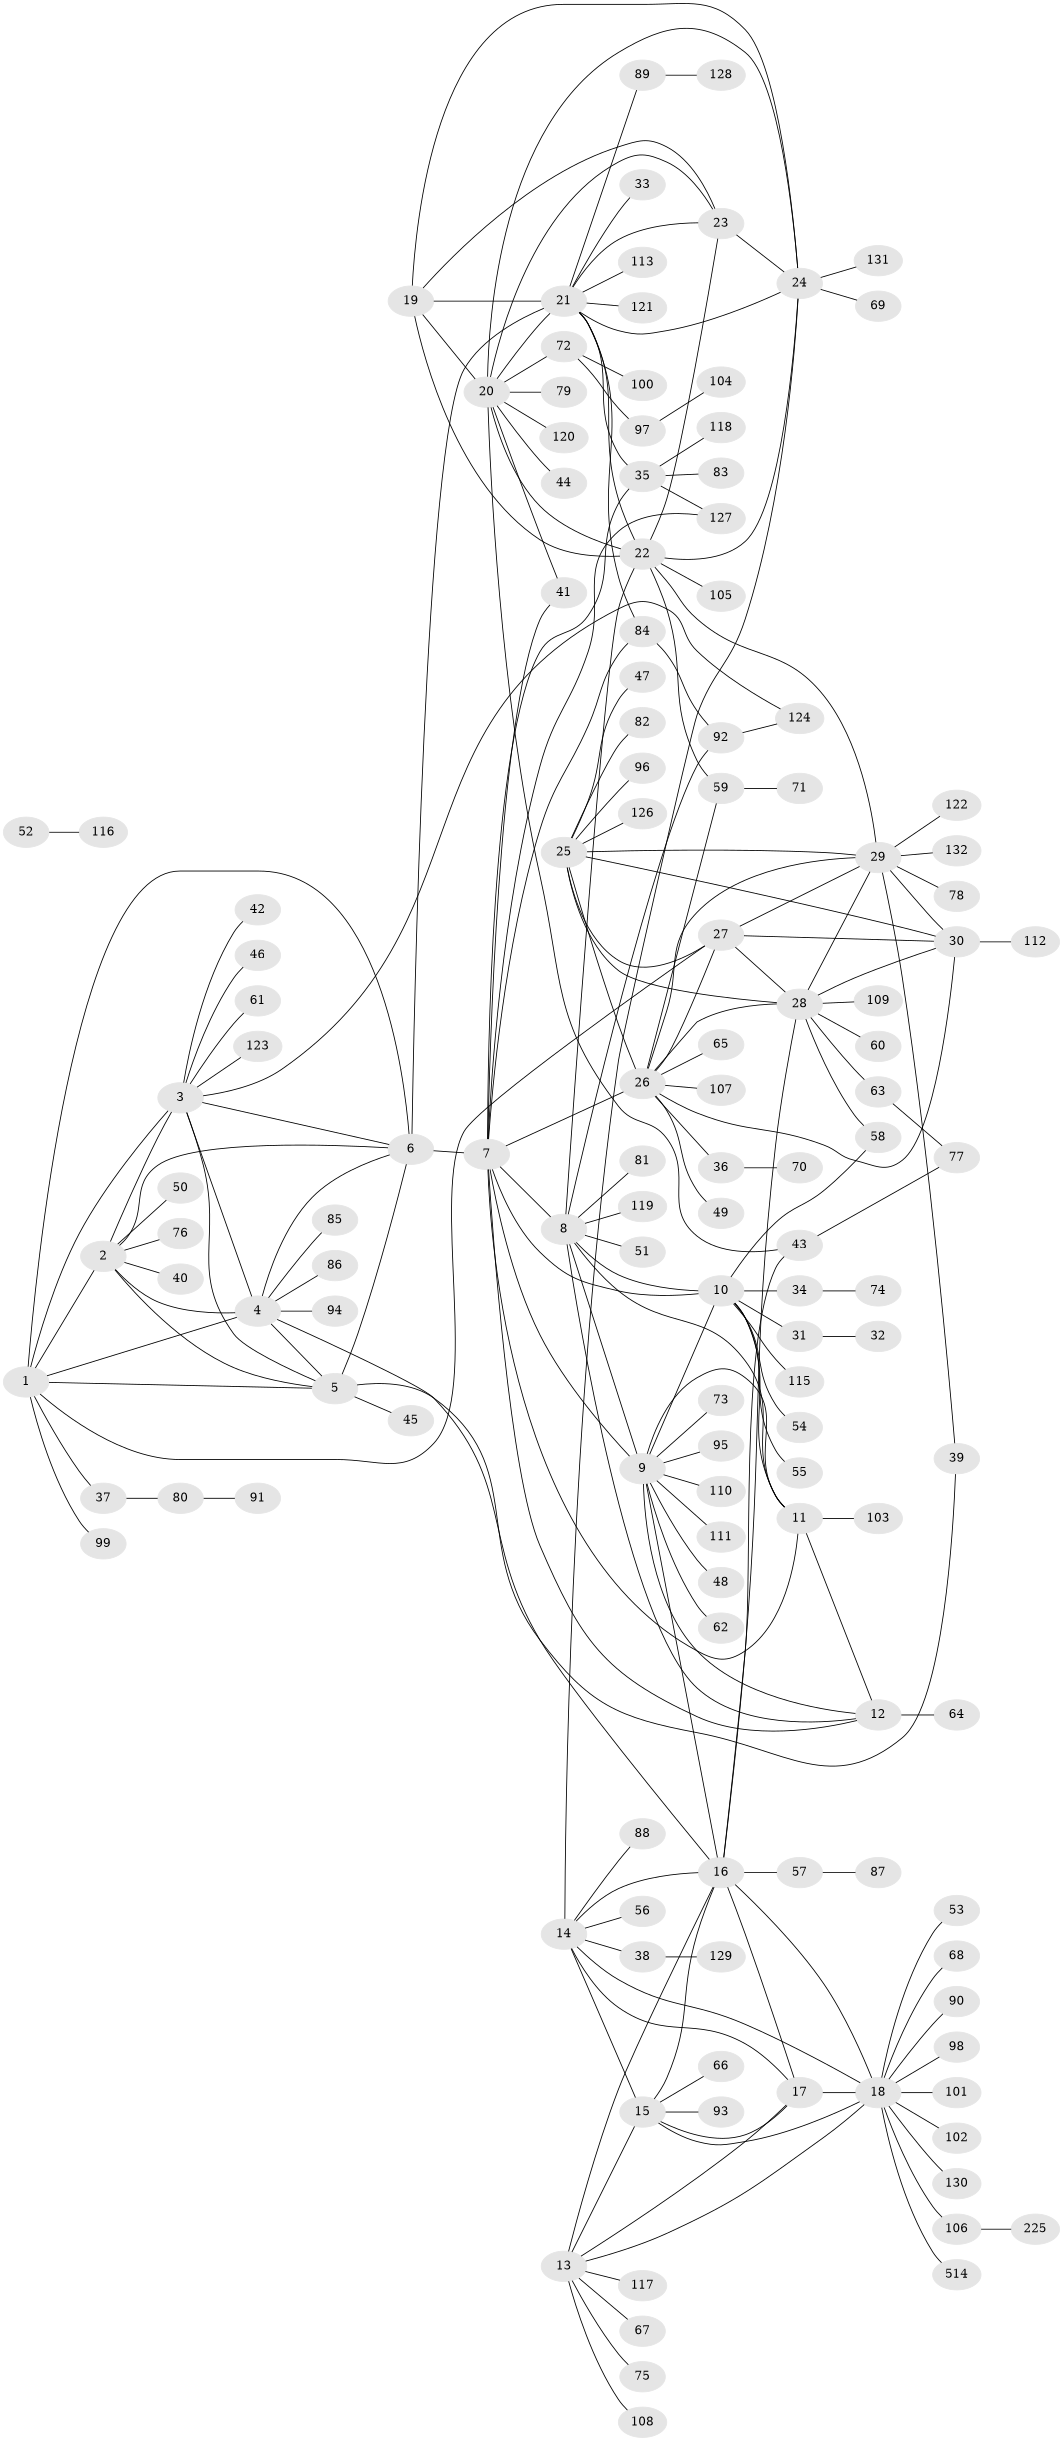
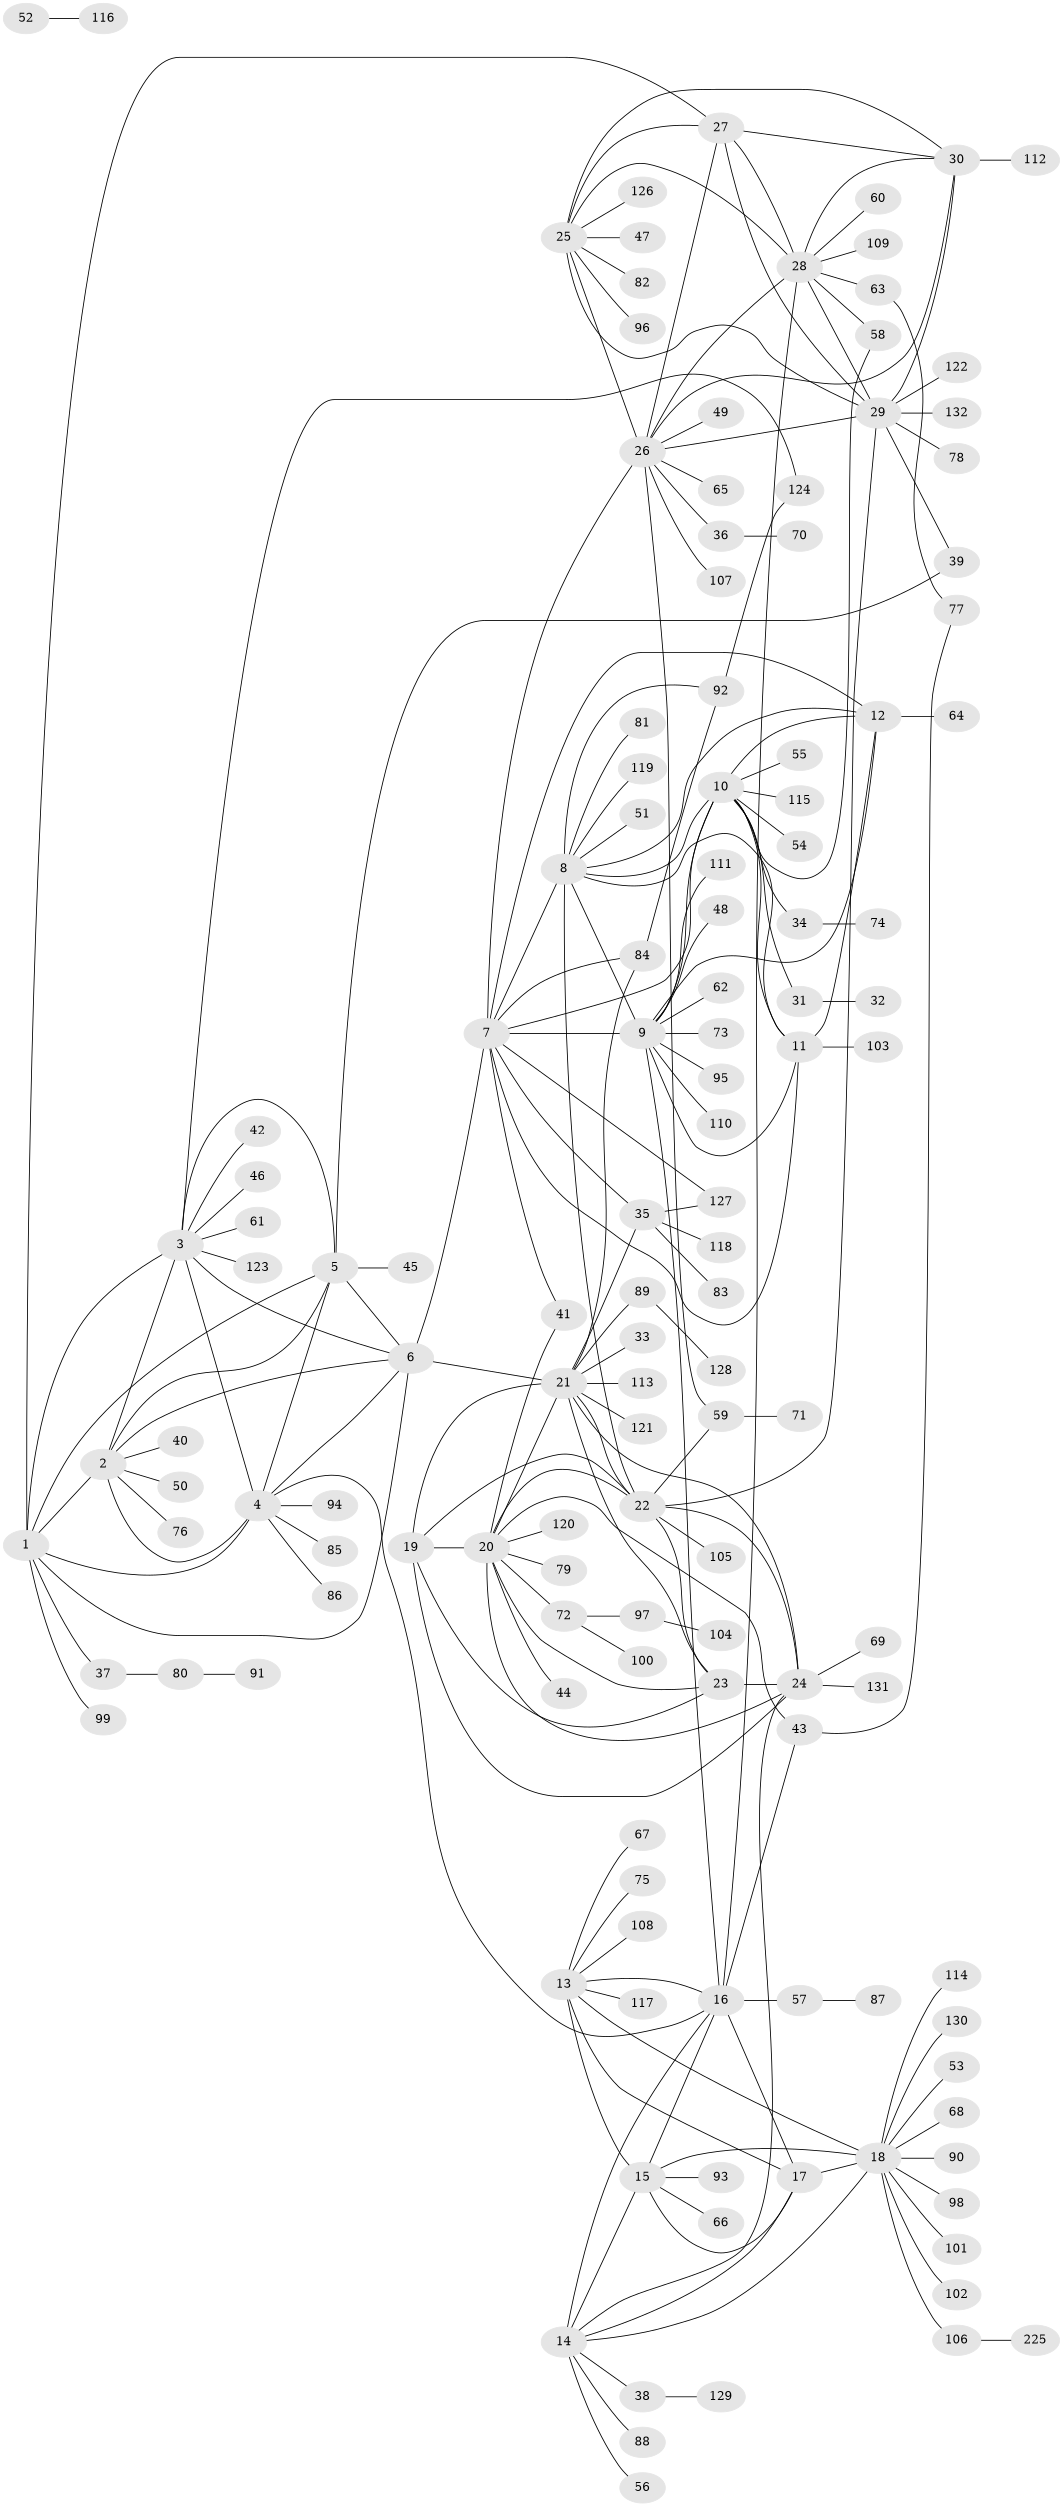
  graph {
    rankdir=LR
    node [color=gray90 style=filled]
    1
    2
    3
    4
    5
    6
    27
    37
    99
    76
    40
    50
    42
    46
    61
    123
    124
    16
    85
    86
    94
    39
    45
    7
    21
    28
    29
    30
    80
    17
    18
    43
    57
    8
    9
    10
    11
    12
    26
    35
    41
    84
    127
    22
    24
    23
    33
    89
    113
    121
    51
    81
    92
    119
    48
    62
    73
    95
    110
    111
    31
    34
    54
    55
    58
    115
    103
    64
    59
    36
    49
    65
    107
    83
    118
    105
    32
    74
    13
    15
    67
    75
    108
    117
    14
    38
    56
    88
    66
    93
    53
    68
    90
    98
    101
    102
    106
-   114 [label=514]
+   114
    130
    69
    131
    129
    60
    63
    109
    77
    87
    n108 [label=225]
    19
    20
    44
    72
    79
    120
    97
    100
    128
    78
    122
    132
    71
    25
    47
    82
    96
    126
    112
    52
    116
    70
    91
    104
    1 -- 2
    1 -- 3
    1 -- 4
    1 -- 5
    1 -- 6
    1 -- 27
    1 -- 37
    1 -- 99
    2 -- 3
    2 -- 4
    2 -- 5
    2 -- 6
    2 -- 76
    2 -- 40
    2 -- 50
    3 -- 4
    3 -- 5
    3 -- 6
    3 -- 42
    3 -- 46
    3 -- 61
    3 -- 123
    3 -- 124
    4 -- 5
    4 -- 6
    4 -- 16
    4 -- 85
    4 -- 86
    4 -- 94
    5 -- 6
    5 -- 39
    5 -- 45
    6 -- 7
    6 -- 21
    27 -- 28
    27 -- 29
    27 -- 30
    37 -- 80
    16 -- 28
    16 -- 17
-   16 -- 18
    16 -- 43
    16 -- 57
    7 -- 8
    7 -- 9
    7 -- 10
    7 -- 11
    7 -- 12
    7 -- 26
    7 -- 35
    7 -- 41
    7 -- 84
    7 -- 127
    21 -- 35
    21 -- 84
    21 -- 22
    21 -- 24
    21 -- 23
    21 -- 33
    21 -- 89
    21 -- 113
    21 -- 121
    28 -- 29
    28 -- 30
    28 -- 58
    28 -- 60
    28 -- 63
    28 -- 109
    29 -- 39
    29 -- 30
    29 -- 78
    29 -- 122
    29 -- 132
    30 -- 112
    80 -- 91
    17 -- 18
    18 -- 53
    18 -- 68
    18 -- 90
    18 -- 98
    18 -- 101
    18 -- 102
    18 -- 106
    18 -- 114
    18 -- 130
    43 -- 77
    57 -- 87
    8 -- 9
    8 -- 10
    8 -- 11
    8 -- 12
    8 -- 22
    8 -- 51
    8 -- 81
    8 -- 92
    8 -- 119
    9 -- 16
    9 -- 10
    9 -- 11
    9 -- 12
    9 -- 48
    9 -- 62
    9 -- 73
    9 -- 95
    9 -- 110
    9 -- 111
    10 -- 11
+   10 -- 12
    10 -- 31
    10 -- 34
    10 -- 54
    10 -- 55
    10 -- 58
    10 -- 115
    11 -- 12
    11 -- 103
    12 -- 64
    26 -- 27
    26 -- 28
    26 -- 29
    26 -- 30
    26 -- 59
    26 -- 36
    26 -- 49
    26 -- 65
    26 -- 107
    35 -- 127
    35 -- 83
    35 -- 118
    84 -- 92
    22 -- 29
    22 -- 24
    22 -- 23
    22 -- 59
    22 -- 105
    24 -- 69
    24 -- 131
    23 -- 24
    89 -- 128
    92 -- 124
    31 -- 32
    34 -- 74
    59 -- 71
    36 -- 70
    13 -- 16
    13 -- 17
    13 -- 18
    13 -- 15
    13 -- 67
    13 -- 75
    13 -- 108
    13 -- 117
    15 -- 16
    15 -- 17
    15 -- 18
    15 -- 66
    15 -- 93
    14 -- 16
    14 -- 17
    14 -- 18
    14 -- 24
    14 -- 15
    14 -- 38
    14 -- 56
    14 -- 88
    38 -- 129
    106 -- n108
    63 -- 77
    19 -- 21
    19 -- 22
    19 -- 24
    19 -- 23
    19 -- 20
    20 -- 21
    20 -- 43
    20 -- 41
    20 -- 22
    20 -- 24
    20 -- 23
    20 -- 44
    20 -- 72
    20 -- 79
    20 -- 120
    72 -- 97
    72 -- 100
    97 -- 104
    25 -- 27
    25 -- 28
    25 -- 29
    25 -- 30
    25 -- 26
    25 -- 47
    25 -- 82
    25 -- 96
    25 -- 126
    52 -- 116
  }
